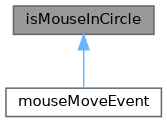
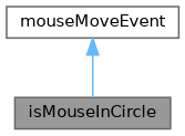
  digraph {
    rankdir=TB
    node [fontname=Helvetica fontsize=10 shape=box style=filled]
    n1 [color=gray40 fillcolor=grey60 fontcolor=black height=0.2 label=isMouseInCircle width=0.4]
    n2 [color=grey40 fillcolor=white height=0.2 label=mouseMoveEvent width=0.4]
-   n1 -> n2 [color=steelblue1 dir=back fontname=Helvetica fontsize=10 labelfontname=Helvetica labelfontsize=10 style=solid]
+   n2 -> n1 [color=steelblue1 dir=back fontname=Helvetica fontsize=10 labelfontname=Helvetica labelfontsize=10 style=solid]
  }
